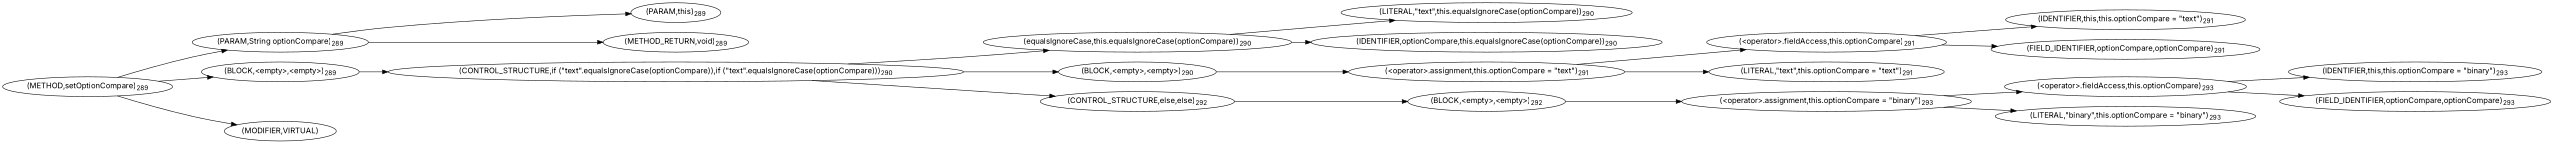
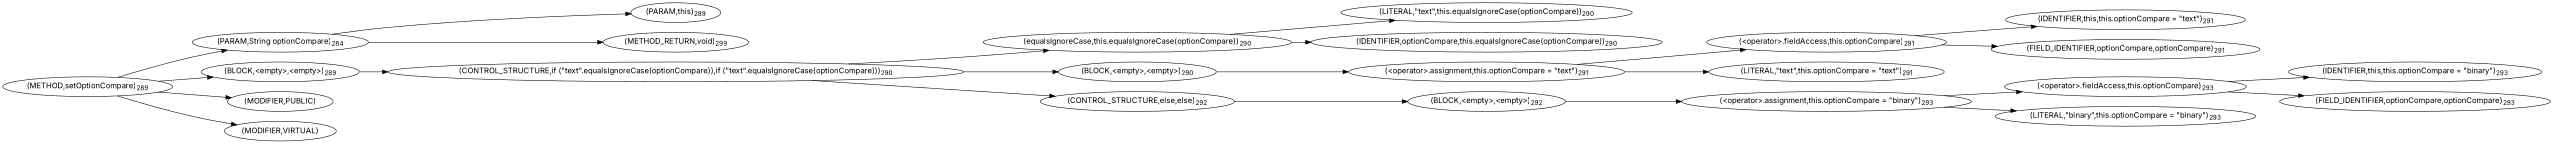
  digraph {
    fontname=Inter
    rankdir=LR
    node [fontname=Inter]
    edge [fontname=Inter]
    n1 [label=<(METHOD,setOptionCompare)<SUB>289</SUB>>]
-   n2 [label=<(PARAM,String optionCompare)<SUB>289</SUB>>]
+   n2 [label=<(PARAM,String optionCompare)<SUB>284</SUB>>]
    n3 [label=<(BLOCK,&lt;empty&gt;,&lt;empty&gt;)<SUB>289</SUB>>]
+   n4 [label=<(MODIFIER,PUBLIC)>]
    n5 [label=<(MODIFIER,VIRTUAL)>]
    n6 [label=<(PARAM,this)<SUB>289</SUB>>]
-   n7 [label=<(METHOD_RETURN,void)<SUB>289</SUB>>]
+   n7 [label=<(METHOD_RETURN,void)<SUB>299</SUB>>]
    n8 [label=<(CONTROL_STRUCTURE,if (&quot;text&quot;.equalsIgnoreCase(optionCompare)),if (&quot;text&quot;.equalsIgnoreCase(optionCompare)))<SUB>290</SUB>>]
    n9 [label=<(equalsIgnoreCase,this.equalsIgnoreCase(optionCompare))<SUB>290</SUB>>]
    n10 [label=<(BLOCK,&lt;empty&gt;,&lt;empty&gt;)<SUB>290</SUB>>]
    n11 [label=<(CONTROL_STRUCTURE,else,else)<SUB>292</SUB>>]
    n12 [label=<(LITERAL,&quot;text&quot;,this.equalsIgnoreCase(optionCompare))<SUB>290</SUB>>]
    n13 [label=<(IDENTIFIER,optionCompare,this.equalsIgnoreCase(optionCompare))<SUB>290</SUB>>]
    n14 [label=<(&lt;operator&gt;.assignment,this.optionCompare = &quot;text&quot;)<SUB>291</SUB>>]
    n15 [label=<(BLOCK,&lt;empty&gt;,&lt;empty&gt;)<SUB>292</SUB>>]
    n16 [label=<(&lt;operator&gt;.fieldAccess,this.optionCompare)<SUB>291</SUB>>]
    n17 [label=<(LITERAL,&quot;text&quot;,this.optionCompare = &quot;text&quot;)<SUB>291</SUB>>]
    n18 [label=<(IDENTIFIER,this,this.optionCompare = &quot;text&quot;)<SUB>291</SUB>>]
    n19 [label=<(FIELD_IDENTIFIER,optionCompare,optionCompare)<SUB>291</SUB>>]
    n20 [label=<(&lt;operator&gt;.assignment,this.optionCompare = &quot;binary&quot;)<SUB>293</SUB>>]
    n21 [label=<(&lt;operator&gt;.fieldAccess,this.optionCompare)<SUB>293</SUB>>]
    n22 [label=<(LITERAL,&quot;binary&quot;,this.optionCompare = &quot;binary&quot;)<SUB>293</SUB>>]
    n23 [label=<(IDENTIFIER,this,this.optionCompare = &quot;binary&quot;)<SUB>293</SUB>>]
    n24 [label=<(FIELD_IDENTIFIER,optionCompare,optionCompare)<SUB>293</SUB>>]
    n1 -> n2
    n1 -> n3
+   n1 -> n4
    n1 -> n5
    n2 -> n6
    n2 -> n7
    n3 -> n8
    n8 -> n9
    n8 -> n10
    n8 -> n11
    n9 -> n12
    n9 -> n13
    n10 -> n14
    n11 -> n15
    n14 -> n16
    n14 -> n17
    n15 -> n20
    n16 -> n18
    n16 -> n19
    n20 -> n21
    n20 -> n22
    n21 -> n23
    n21 -> n24
  }
